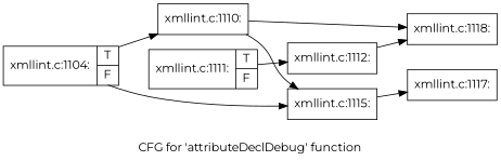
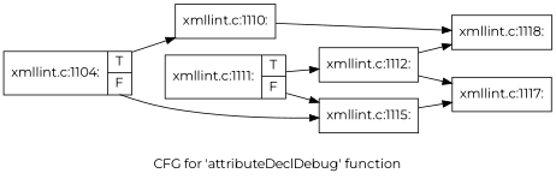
  digraph {
    fontname=Montserrat
    label="CFG for 'attributeDeclDebug' function"
    rankdir=LR
    node [fontname=Montserrat shape=record]
    edge [fontname=Montserrat]
    n1 [label="{xmllint.c:1104:|{<s0>T|<s1>F}}"]
    n2 [label="{xmllint.c:1110:}"]
    n3 [label="{xmllint.c:1115:}"]
    n4 [label="{xmllint.c:1118:}"]
    n5 [label="{xmllint.c:1111:|{<s0>T|<s1>F}}"]
    n6 [label="{xmllint.c:1112:}"]
    n7 [label="{xmllint.c:1117:}"]
    n1 -> n2
    n1 -> n3
    n2 -> n4
    n3 -> n7
-   n2 -> n3
+   n5 -> n3
    n5 -> n6
    n6 -> n4
+   n6 -> n7
  }
